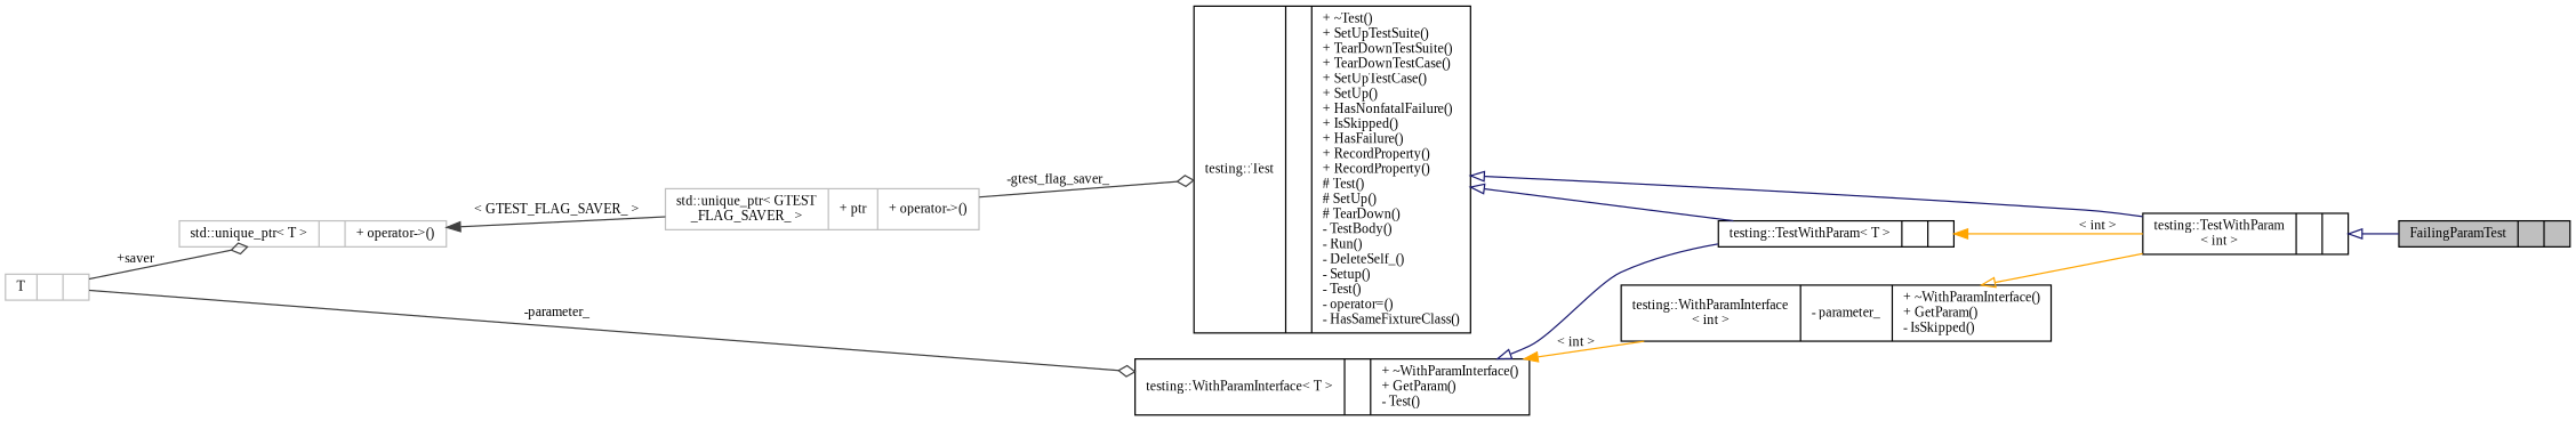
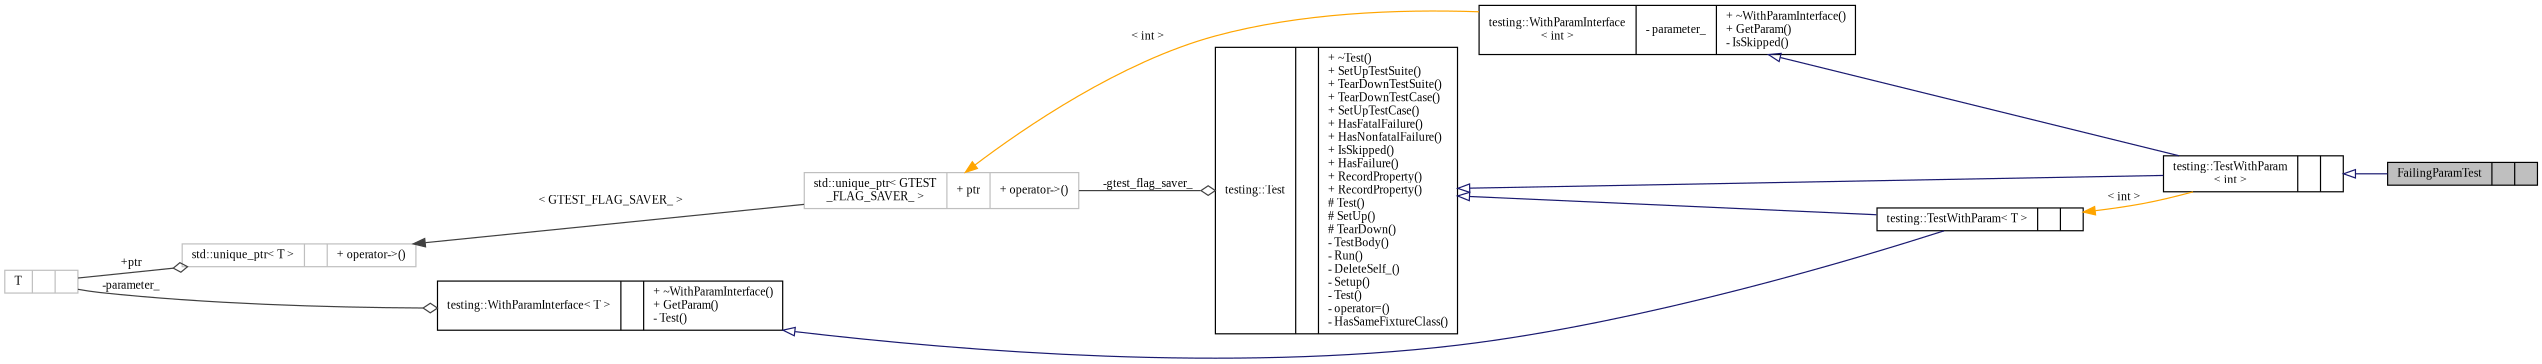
  digraph {
    fontname="Liberation Serif"
    rankdir=LR
    node [color=black fontname="Liberation Serif" fontsize=10 shape=record]
    edge [color=midnightblue dir=back fontname="Liberation Serif" fontsize=10 labelfontname=Helvetica labelfontsize=10 style=solid]
    n1 [fillcolor=grey75 fontcolor=black height=0.2 label="{FailingParamTest\n||}" style=filled width=0.4]
    n2 [height=0.2 label="{testing::TestWithParam\l\< int \>\n||}" width=0.4]
-   n3 [height=0.2 label="{testing::Test\n||+ ~Test()\l+ SetUpTestSuite()\l+ TearDownTestSuite()\l+ TearDownTestCase()\l+ SetUpTestCase()\l+ SetUp()\l+ HasNonfatalFailure()\l+ IsSkipped()\l+ HasFailure()\l+ RecordProperty()\l+ RecordProperty()\l# Test()\l# SetUp()\l# TearDown()\l- TestBody()\l- Run()\l- DeleteSelf_()\l- Setup()\l- Test()\l- operator=()\l- HasSameFixtureClass()\l}" width=0.4]
+   n3 [height=0.2 label="{testing::Test\n||+ ~Test()\l+ SetUpTestSuite()\l+ TearDownTestSuite()\l+ TearDownTestCase()\l+ SetUpTestCase()\l+ HasFatalFailure()\l+ HasNonfatalFailure()\l+ IsSkipped()\l+ HasFailure()\l+ RecordProperty()\l+ RecordProperty()\l# Test()\l# SetUp()\l# TearDown()\l- TestBody()\l- Run()\l- DeleteSelf_()\l- Setup()\l- Test()\l- operator=()\l- HasSameFixtureClass()\l}" width=0.4]
    n4 [height=0.2 label="{testing::TestWithParam\< T \>\n||}" width=0.4]
    n5 [color=grey75 height=0.2 label="{std::unique_ptr\< GTEST\l_FLAG_SAVER_ \>\n|+ ptr\l|+ operator-\>()\l}" width=0.4]
    n6 [color=grey75 height=0.2 label="{std::unique_ptr\< T \>\n||+ operator-\>()\l}" width=0.4]
    n7 [color=grey75 height=0.2 label="{T\n||}" width=0.4]
    n8 [height=0.2 label="{testing::WithParamInterface\< T \>\n||+ ~WithParamInterface()\l+ GetParam()\l- Test()\l}" width=0.4]
    n9 [height=0.2 label="{testing::WithParamInterface\l\< int \>\n|- parameter_\l|+ ~WithParamInterface()\l+ GetParam()\l- IsSkipped()\l}" width=0.4]
    n2 -> n1 [arrowtail=onormal]
    n3 -> n2 [arrowtail=onormal]
    n3 -> n4 [arrowtail=onormal]
    n4 -> n2 [color=orange label=" \< int \>"]
    n5 -> n3 [arrowhead=odiamond color=grey25 label=" -gtest_flag_saver_" dir=""]
    n6 -> n5 [color=grey25 label=" \< GTEST_FLAG_SAVER_ \>"]
-   n7 -> n6 [arrowhead=odiamond color=grey25 label=" +saver" dir=""]
+   n7 -> n6 [arrowhead=odiamond color=grey25 label=" +ptr" dir=""]
    n7 -> n8 [arrowhead=odiamond color=grey25 label=" -parameter_" dir=""]
    n8 -> n4 [arrowtail=onormal]
-   n8 -> n9 [color=orange label=" \< int \>"]
-   n9 -> n2 [arrowtail=onormal color=orange]
+   n5 -> n9 [color=orange label=" \< int \>"]
+   n9 -> n2 [arrowtail=onormal]
  }
